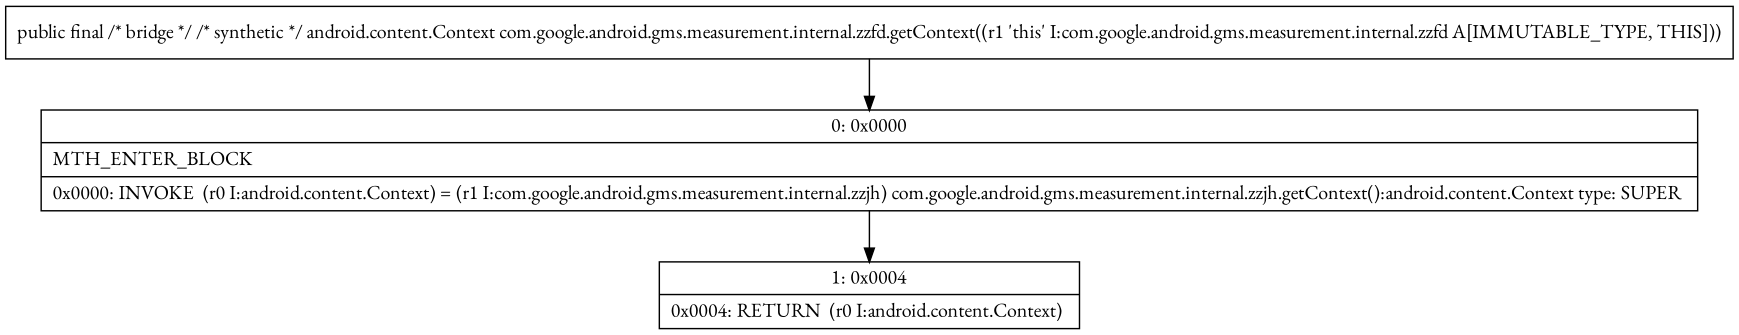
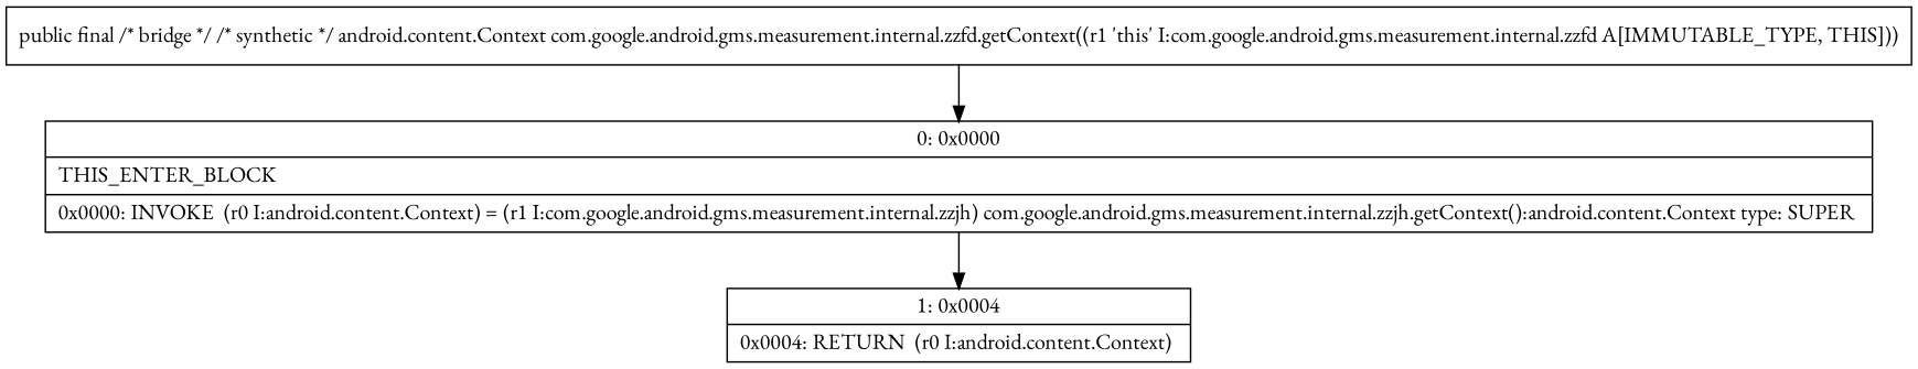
  digraph {
    fontname="EB Garamond"
    node [shape=record fontname="EB Garamond"]
    edge [fontname="EB Garamond"]
-   n1 [label="{0\:\ 0x0000|MTH_ENTER_BLOCK\l|0x0000: INVOKE  (r0 I:android.content.Context) = (r1 I:com.google.android.gms.measurement.internal.zzjh) com.google.android.gms.measurement.internal.zzjh.getContext():android.content.Context type: SUPER \l}"]
+   n1 [label="{0\:\ 0x0000|THIS_ENTER_BLOCK\l|0x0000: INVOKE  (r0 I:android.content.Context) = (r1 I:com.google.android.gms.measurement.internal.zzjh) com.google.android.gms.measurement.internal.zzjh.getContext():android.content.Context type: SUPER \l}"]
    n2 [label="{1\:\ 0x0004|0x0004: RETURN  (r0 I:android.content.Context) \l}"]
    n3 [label="{public final \/* bridge *\/ \/* synthetic *\/ android.content.Context com.google.android.gms.measurement.internal.zzfd.getContext((r1 'this' I:com.google.android.gms.measurement.internal.zzfd A[IMMUTABLE_TYPE, THIS])) }"]
    n1 -> n2
    n3 -> n1
  }
